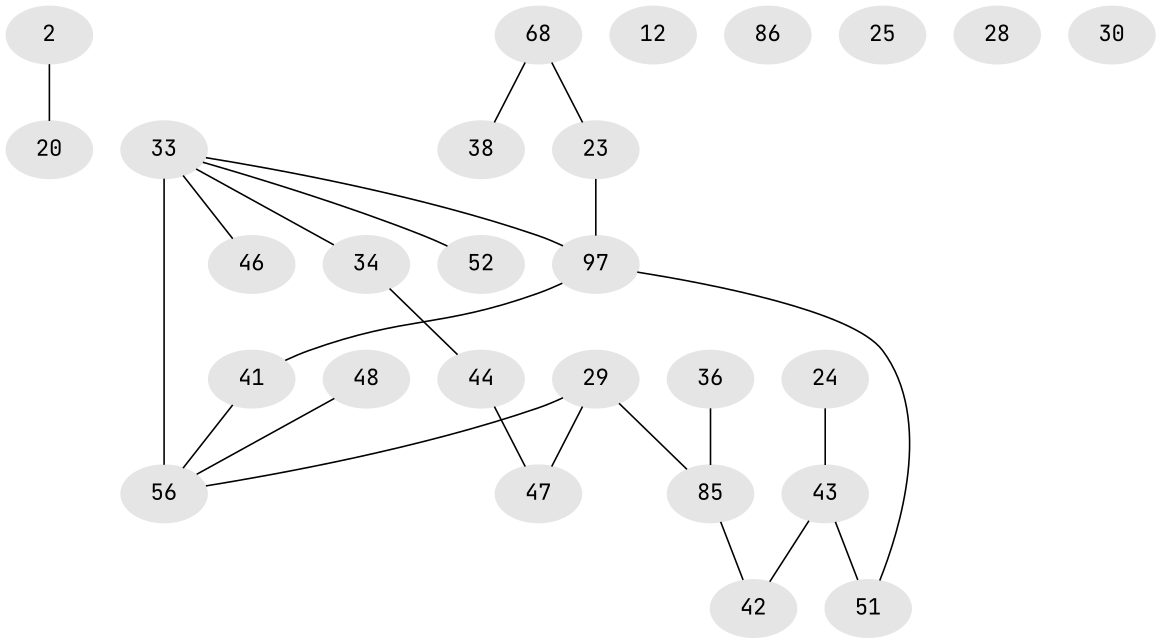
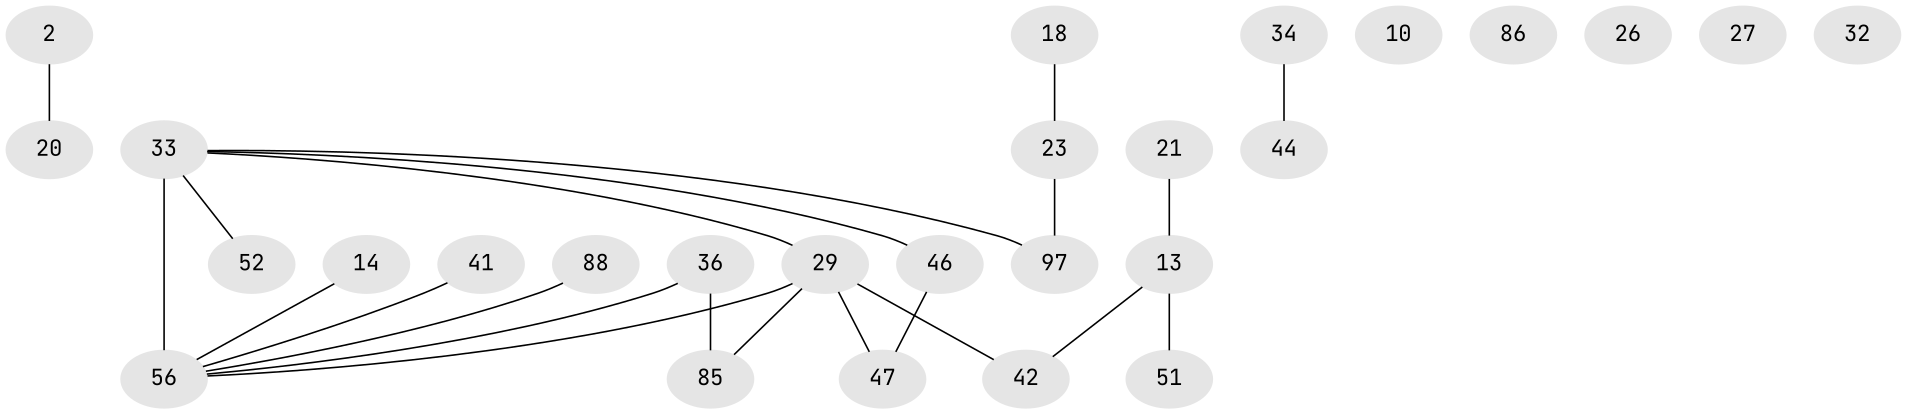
  graph {
    fontname="JetBrains Mono"
    node [color=gray90 fontname="JetBrains Mono" style=filled]
    edge [fontname="JetBrains Mono"]
    n1 [label=2]
    20
    33 [super="+7+21"]
    46
    n5 [label=56 super="+9+40+22+50"]
    n6 [label=97]
    34 [super="+25+32"]
    52
-   12
+   12 [label=10]
+   14 [super="+4"]
    n11 [label=86]
-   18 [label=68]
+   18
    23
-   38
    41
    51 [super="+8+15"]
-   24
-   43
+   24 [label=21]
+   43 [label=13]
    42
-   26 [label=25]
-   28
+   26
+   28 [label=27]
    44
    29
    n24 [label=85]
    47
-   30
+   30 [label=32]
    36 [super="+27"]
-   48
+   48 [label=88]
    n1 -- 20
    33 -- 46
    33 -- n5 [weight=9]
    33 -- n6
-   33 -- 34 [weight=3]
+   33 -- 29 [weight=3]
    33 -- 52
-   n6 -- 41
-   n6 -- 51
    34 -- 44
+   14 -- n5
    18 -- 23
-   18 -- 38
    23 -- n6
    41 -- n5
    24 -- 43
    43 -- 51
    43 -- 42
-   44 -- 47
+   46 -- 47
    29 -- n5
-   n24 -- 42
+   29 -- 42
    29 -- n24
    29 -- 47
+   36 -- n5 [weight=3]
    36 -- n24
    48 -- n5
  }
